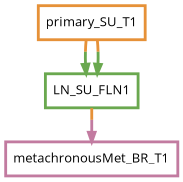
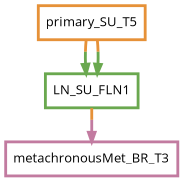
  digraph {
    fontname="Open Sans"
    node [fillcolor=white fontname="Open Sans" penwidth=3.0 shape=box]
    edge [color="#e69138ff;0.5:#6aa84fff" fontname="Open Sans" penwidth=3]
    LN_SU_FLN1 [color="#6aa84fff"]
-   metachronousMet_BR_T1 [color="#c27ba0ff"]
-   primary_SU_T1 [color="#e69138ff"]
+   metachronousMet_BR_T1 [color="#c27ba0ff" label=metachronousMet_BR_T3]
+   primary_SU_T1 [color="#e69138ff" label=primary_SU_T5]
    LN_SU_FLN1 -> metachronousMet_BR_T1 [color="#e69138ff;0.5:#c27ba0ff"]
    primary_SU_T1 -> LN_SU_FLN1
    primary_SU_T1 -> LN_SU_FLN1
  }
